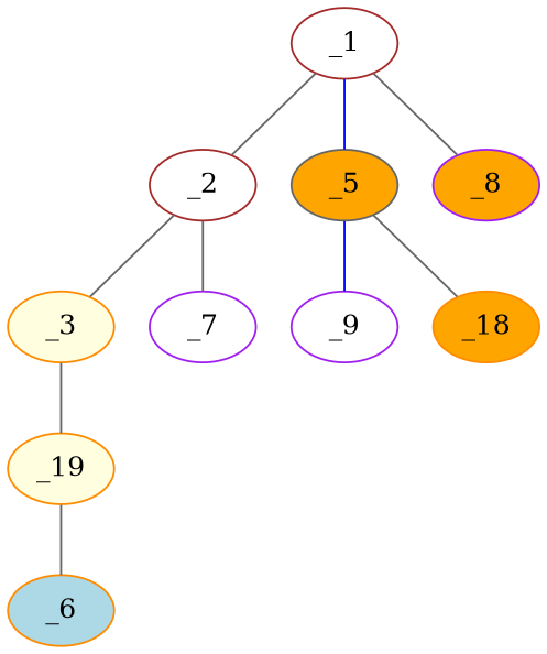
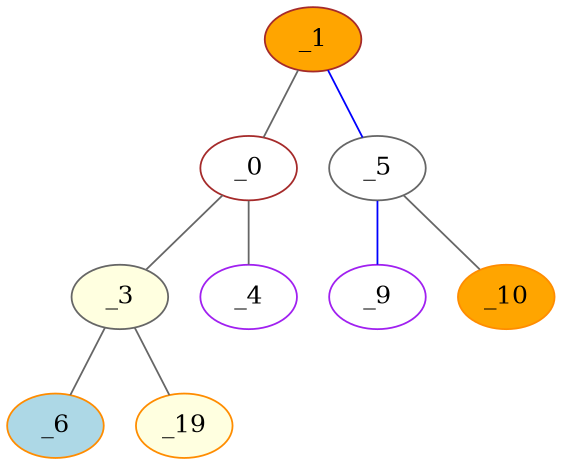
  graph {
    node [charge=0 chem=1 color=purple fillcolor=white style=filled symbol="C  "]
    edge [color=gray40 valence=1]
-   _1 [color=brown x=2.9659 y=-0.1415]
-   _2 [color=brown x=5.4568 y=0.9584]
-   _5 [color=gray40 fillcolor=orange x=3.4659 y=-1.0075]
-   _8 [fillcolor=orange x=2 y=0.1174]
-   _3 [color=darkorange fillcolor=lightyellow x=7.2887 y=0.1996]
-   _7 [x=4.7202 y=1.9411]
+   _1 [color=brown fillcolor=orange x=2.9659 y=-0.1415]
+   _2 [color=brown x=5.4568 y=0.9584 label=_0]
+   _5 [color=gray40 x=3.4659 y=-1.0075]
+   _3 [color=gray40 fillcolor=lightyellow x=7.2887 y=0.1996]
+   _7 [x=4.7202 y=1.9411 label=_4]
    _9 [x=3.8243 y=-1.9411]
-   _10 [color=darkorange fillcolor=orange x=2.6888 y=-1.6368 label=_18]
+   _10 [color=darkorange fillcolor=orange x=2.6888 y=-1.6368]
    _6 [color=darkorange fillcolor=lightblue x=7.0299 y=-0.7663]
    n10 [chem=2 color=darkorange fillcolor=lightyellow label=_19 symbol="O  " x=8.1548 y=0.6996]
    _1 -- _2
    _1 -- _5 [color=blue]
-   _1 -- _8
    _2 -- _3
    _2 -- _7
    _5 -- _9 [color=blue]
    _5 -- _10
-   n10 -- _6
+   _3 -- _6
    _3 -- n10 [valence=2]
  }
